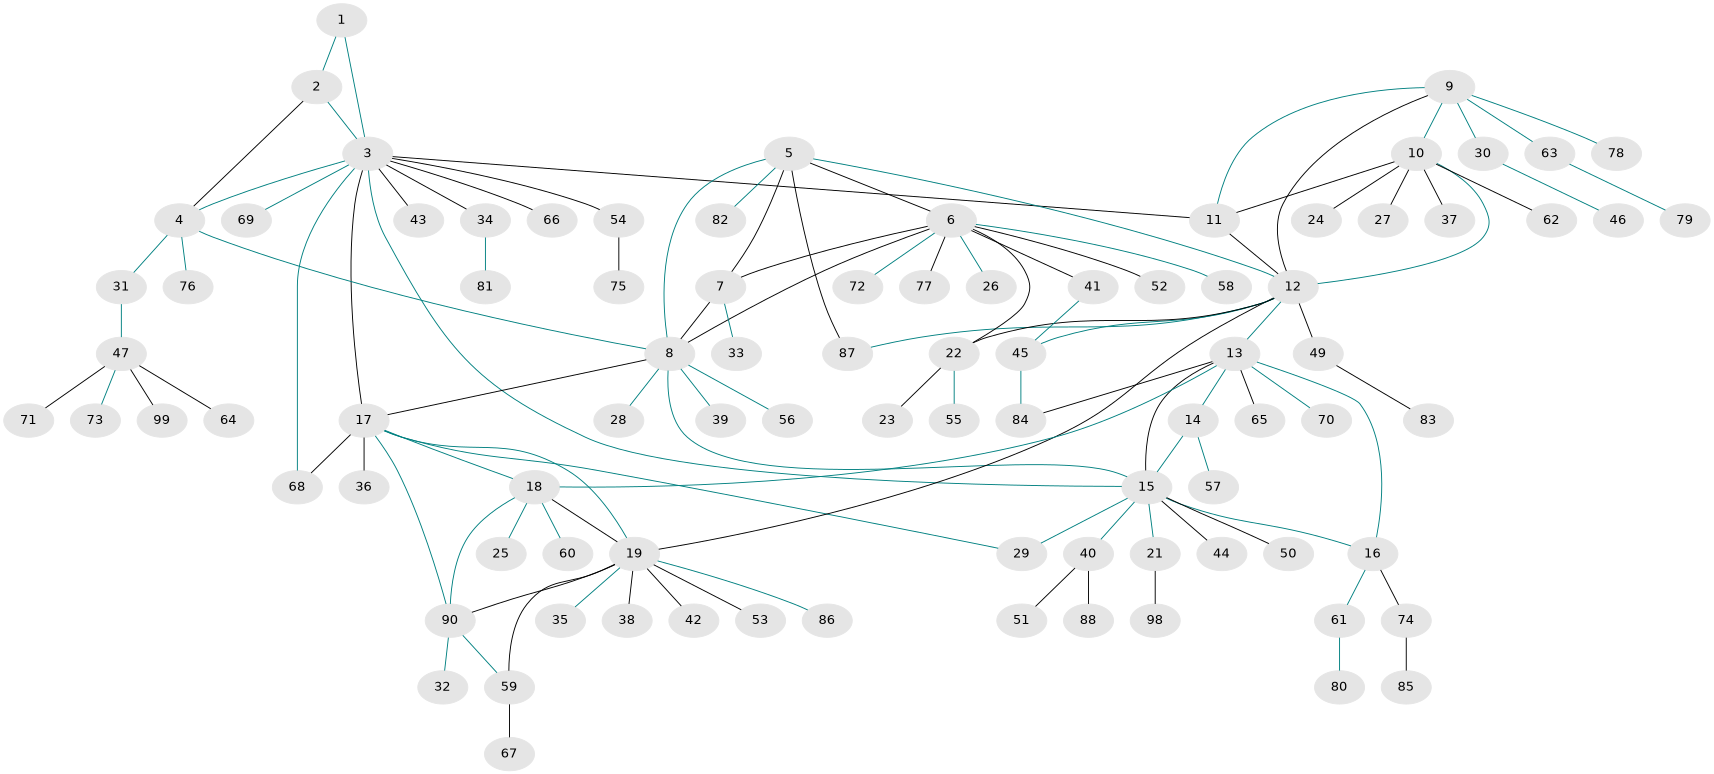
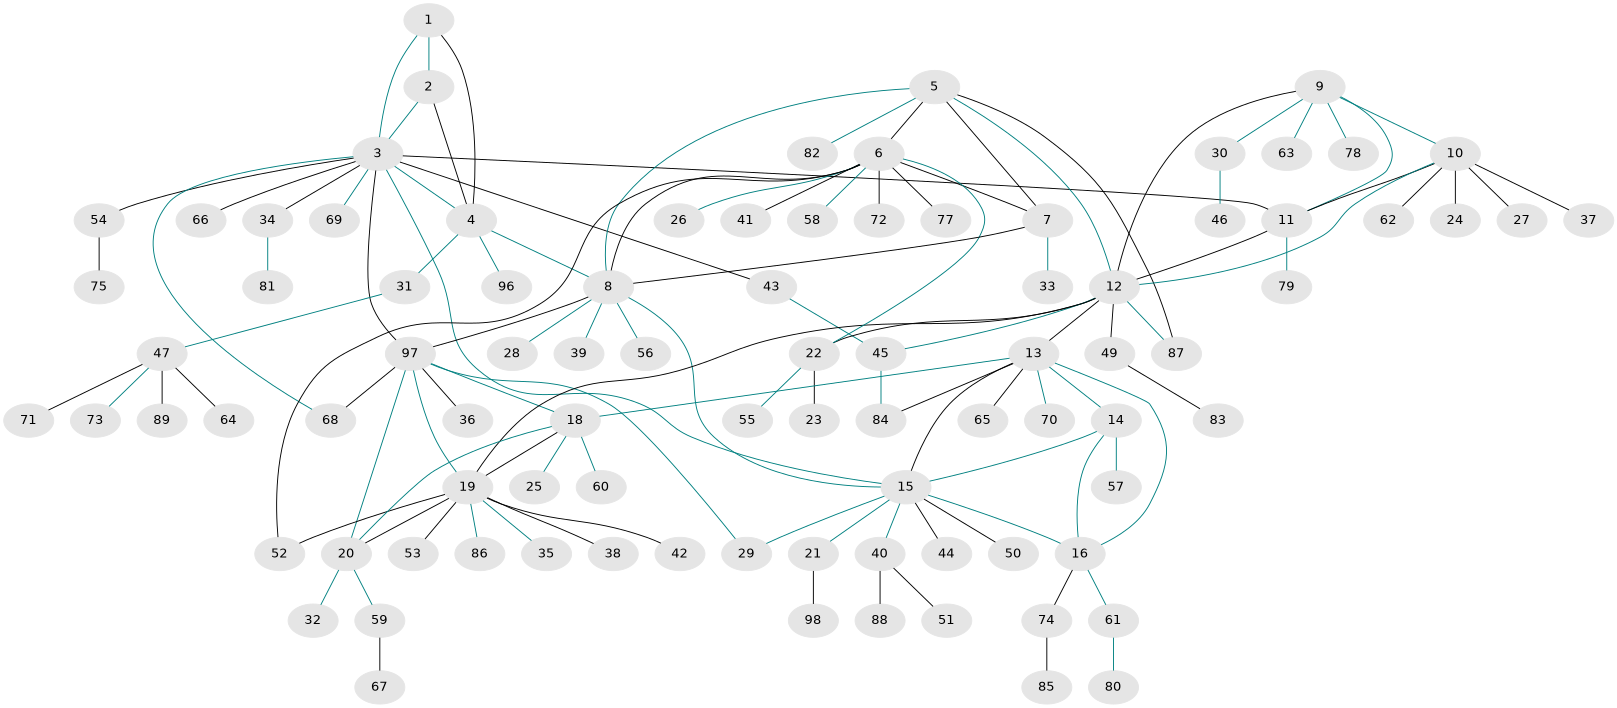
  graph {
    fontname="DejaVu Sans"
    node [color=gray90 fontname="DejaVu Sans" style=filled]
    edge [color=teal fontname="DejaVu Sans"]
    1
    2
    3
    4
    11
    15
-   17
+   17 [label=97]
    34
    43
    54
    66
    68
    69
    8
    31
-   76
+   76 [label=96]
    12
    79
    16
    21
    29
    40
    44
    50
    19
    18
-   20 [label=90]
+   20
    36
    81
    45
    75
    28
    39
    56
    47
    5
    6
    7
    82
    87
    22
    26
    41
    52
    58
    72
    77
    33
    13
    49
    23
    55
    9
    10
    30
    63
    78
    24
    27
    37
    62
    46
    14
    65
    70
    84
    35
    38
    42
    53
    86
    83
    57
    61
    74
    25
    60
    n78 [label=98]
    51
    88
    80
    85
    32
    59
    67
    64
    71
    73
-   89 [label=99]
+   89
    1 -- 2
    1 -- 3
+   1 -- 4 [color=black]
    2 -- 3
    2 -- 4 [color=black]
    3 -- 4
    3 -- 11 [color=black]
    3 -- 15
    3 -- 17 [color=black]
    3 -- 34 [color=black]
    3 -- 43 [color=black]
    3 -- 54 [color=black]
    3 -- 66 [color=black]
    3 -- 68
    3 -- 69
    4 -- 8
    4 -- 31
    4 -- 76
    11 -- 12 [color=black]
-   63 -- 79
+   11 -- 79
    15 -- 16
    15 -- 21
    15 -- 29
    15 -- 40
    15 -- 44 [color=black]
    15 -- 50 [color=black]
    17 -- 68 [color=black]
    17 -- 29
    17 -- 19
    17 -- 18
    17 -- 20
    17 -- 36 [color=black]
    34 -- 81
-   41 -- 45
+   43 -- 45
    54 -- 75 [color=black]
    8 -- 15
    8 -- 17 [color=black]
    8 -- 28
    8 -- 39
    8 -- 56
    31 -- 47
    12 -- 19 [color=black]
    12 -- 45
    12 -- 87
    12 -- 22 [color=black]
-   12 -- 13
+   12 -- 13 [color=black]
    12 -- 49 [color=black]
    16 -- 61
    16 -- 74 [color=black]
    21 -- n78 [color=black]
    40 -- 51 [color=black]
    40 -- 88 [color=black]
    19 -- 20 [color=black]
-   19 -- 59 [color=black]
+   19 -- 52 [color=black]
    19 -- 35
    19 -- 38 [color=black]
    19 -- 42 [color=black]
    19 -- 53 [color=black]
    19 -- 86
    18 -- 19 [color=black]
    18 -- 20
    18 -- 25
    18 -- 60
    20 -- 32
    20 -- 59
    45 -- 84
    47 -- 64 [color=black]
    47 -- 71 [color=black]
    47 -- 73
    47 -- 89 [color=black]
    5 -- 8
    5 -- 12
    5 -- 6 [color=black]
    5 -- 7 [color=black]
    5 -- 82
    5 -- 87 [color=black]
    6 -- 8 [color=black]
    6 -- 7 [color=black]
-   6 -- 22 [color=black]
+   6 -- 22
    6 -- 26
    6 -- 41 [color=black]
    6 -- 52 [color=black]
    6 -- 58
-   6 -- 72
+   6 -- 72 [color=black]
    6 -- 77 [color=black]
    7 -- 8 [color=black]
    7 -- 33
    22 -- 23 [color=black]
    22 -- 55
    13 -- 15 [color=black]
    13 -- 16
    13 -- 18
    13 -- 14
    13 -- 65 [color=black]
    13 -- 70
    13 -- 84 [color=black]
    49 -- 83 [color=black]
    9 -- 11
    9 -- 12 [color=black]
    9 -- 10
    9 -- 30
    9 -- 63
    9 -- 78
    10 -- 11 [color=black]
    10 -- 12
    10 -- 24 [color=black]
    10 -- 27 [color=black]
    10 -- 37 [color=black]
    10 -- 62 [color=black]
    30 -- 46
    14 -- 15
+   14 -- 16
    14 -- 57
    61 -- 80
    74 -- 85 [color=black]
    59 -- 67 [color=black]
  }
